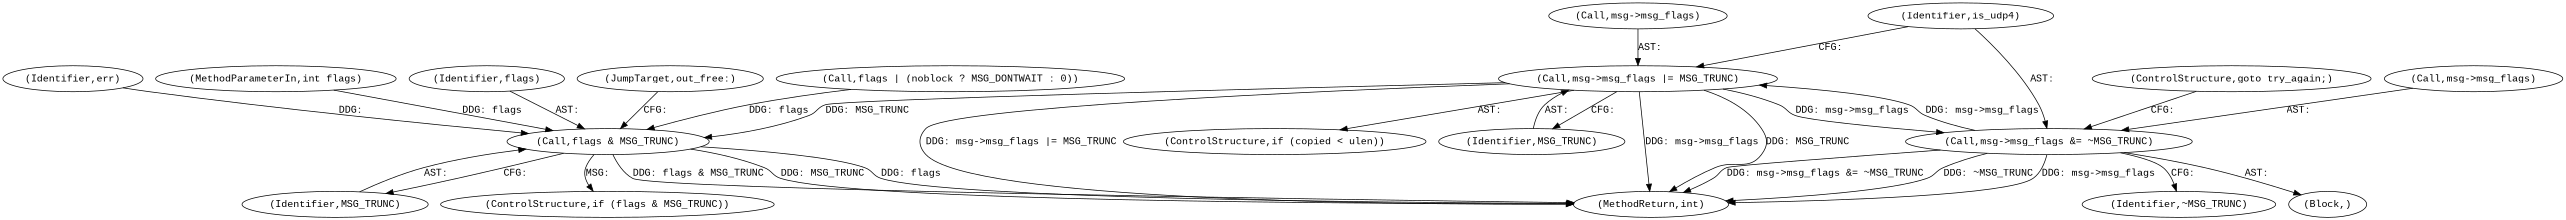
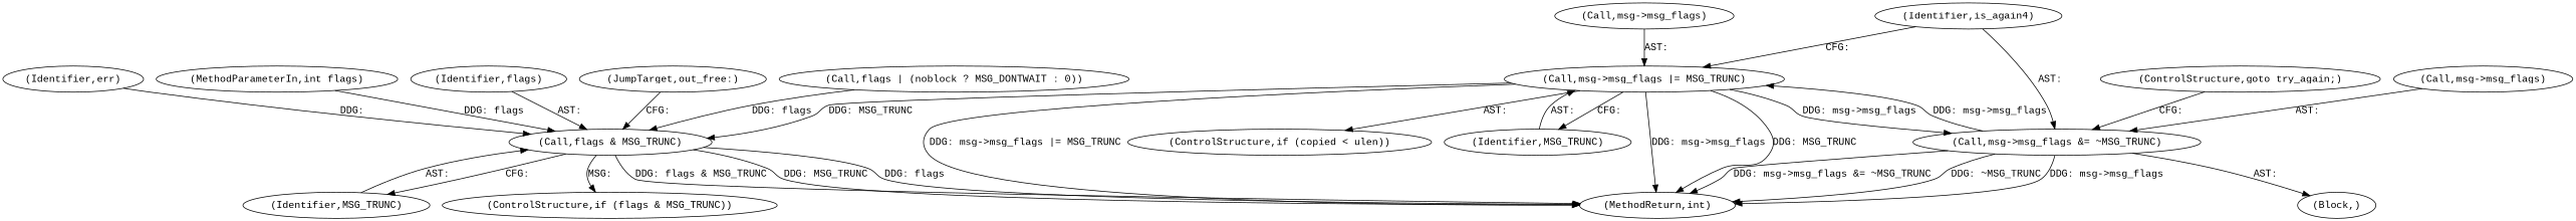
  digraph {
    fontname="Liberation Mono"
    node [fontname="Liberation Mono"]
    edge [fontname="Liberation Mono"]
    n1 [label="(Call,msg->msg_flags |= MSG_TRUNC)"]
    n2 [label="(Call,msg->msg_flags &= ~MSG_TRUNC)"]
    n3 [label="(Call,flags & MSG_TRUNC)"]
    n4 [label="(ControlStructure,if (copied < ulen))"]
    n5 [label="(MethodReturn,int)"]
    n6 [label="(Identifier,MSG_TRUNC)"]
    n7 [label="(Block,)"]
-   n8 [label="(Identifier,~MSG_TRUNC)"]
    n9 [label="(ControlStructure,if (flags & MSG_TRUNC))"]
    n10 [label="(Identifier,MSG_TRUNC)"]
    n11 [label="(ControlStructure,goto try_again;)"]
    n12 [label="(Identifier,err)"]
    n13 [label="(MethodParameterIn,int flags)"]
    n14 [label="(Identifier,flags)"]
    n15 [label="(JumpTarget,out_free:)"]
    n16 [label="(Call,msg->msg_flags)"]
    n17 [label="(Call,flags | (noblock ? MSG_DONTWAIT : 0))"]
    n18 [label="(Call,msg->msg_flags)"]
-   n19 [label="(Identifier,is_udp4)"]
+   n19 [label="(Identifier,is_again4)"]
    n1 -> n2 [label="DDG: msg->msg_flags"]
    n1 -> n3 [label="DDG: MSG_TRUNC"]
    n1 -> n4 [label="AST: "]
    n1 -> n5 [label="DDG: msg->msg_flags |= MSG_TRUNC"]
    n1 -> n5 [label="DDG: msg->msg_flags"]
    n1 -> n5 [label="DDG: MSG_TRUNC"]
    n1 -> n6 [label="CFG: "]
    n2 -> n1 [label="DDG: msg->msg_flags"]
    n2 -> n5 [label="DDG: ~MSG_TRUNC"]
    n2 -> n5 [label="DDG: msg->msg_flags"]
    n2 -> n5 [label="DDG: msg->msg_flags &= ~MSG_TRUNC"]
    n2 -> n7 [label="AST: "]
-   n2 -> n8 [label="CFG: "]
    n3 -> n5 [label="DDG: flags & MSG_TRUNC"]
    n3 -> n5 [label="DDG: MSG_TRUNC"]
    n3 -> n5 [label="DDG: flags"]
    n3 -> n9 [label="MSG: "]
    n3 -> n10 [label="CFG: "]
    n6 -> n1 [label="AST: "]
    n10 -> n3 [label="AST: "]
    n11 -> n2 [label="CFG: "]
    n12 -> n3 [label="DDG: "]
    n13 -> n3 [label="DDG: flags"]
    n14 -> n3 [label="AST: "]
    n15 -> n3 [label="CFG: "]
    n16 -> n1 [label="AST: "]
    n17 -> n3 [label="DDG: flags"]
    n18 -> n2 [label="AST: "]
    n19 -> n1 [label="CFG: "]
    n19 -> n2 [label="AST: "]
  }
